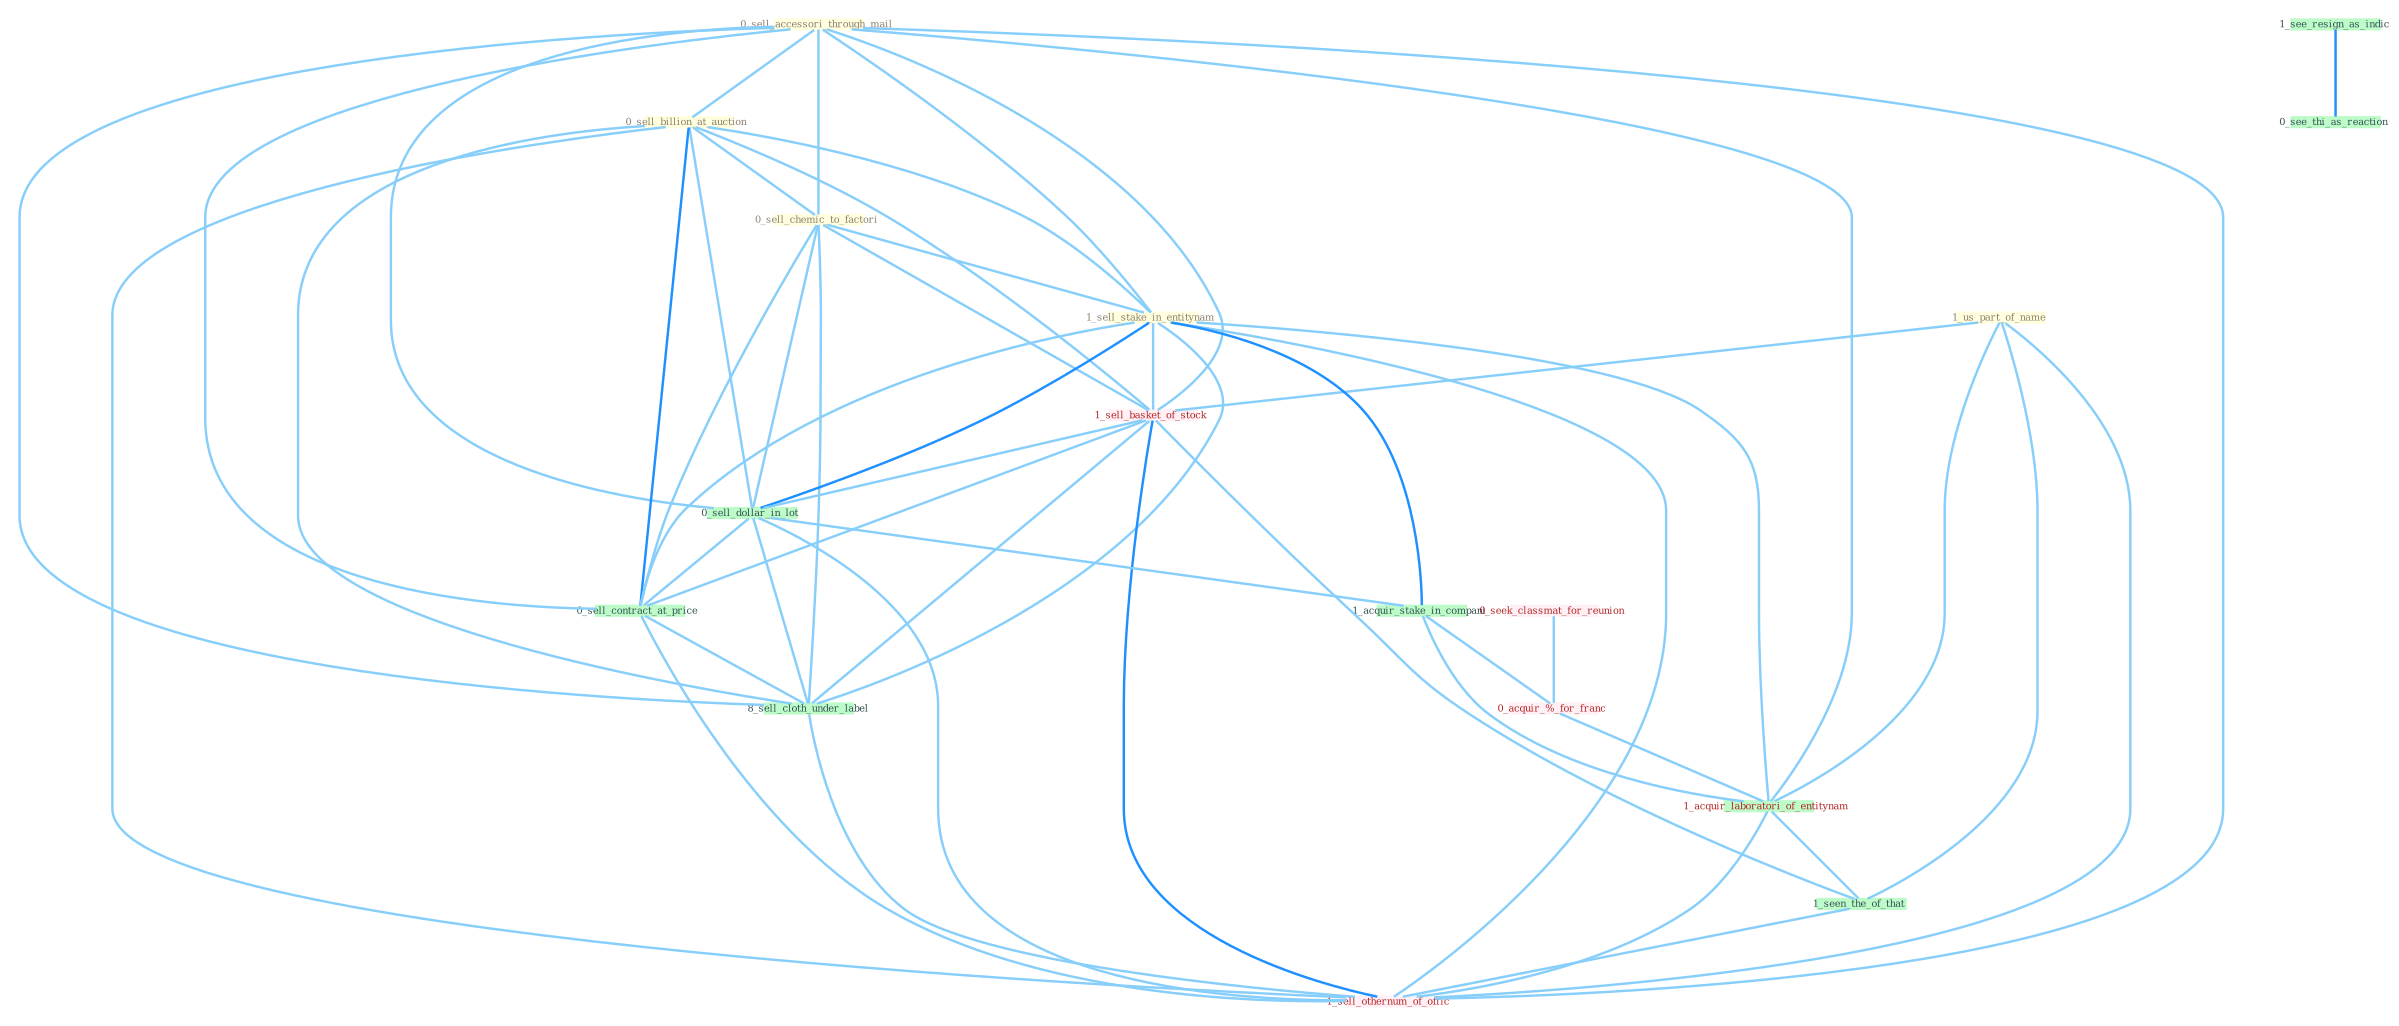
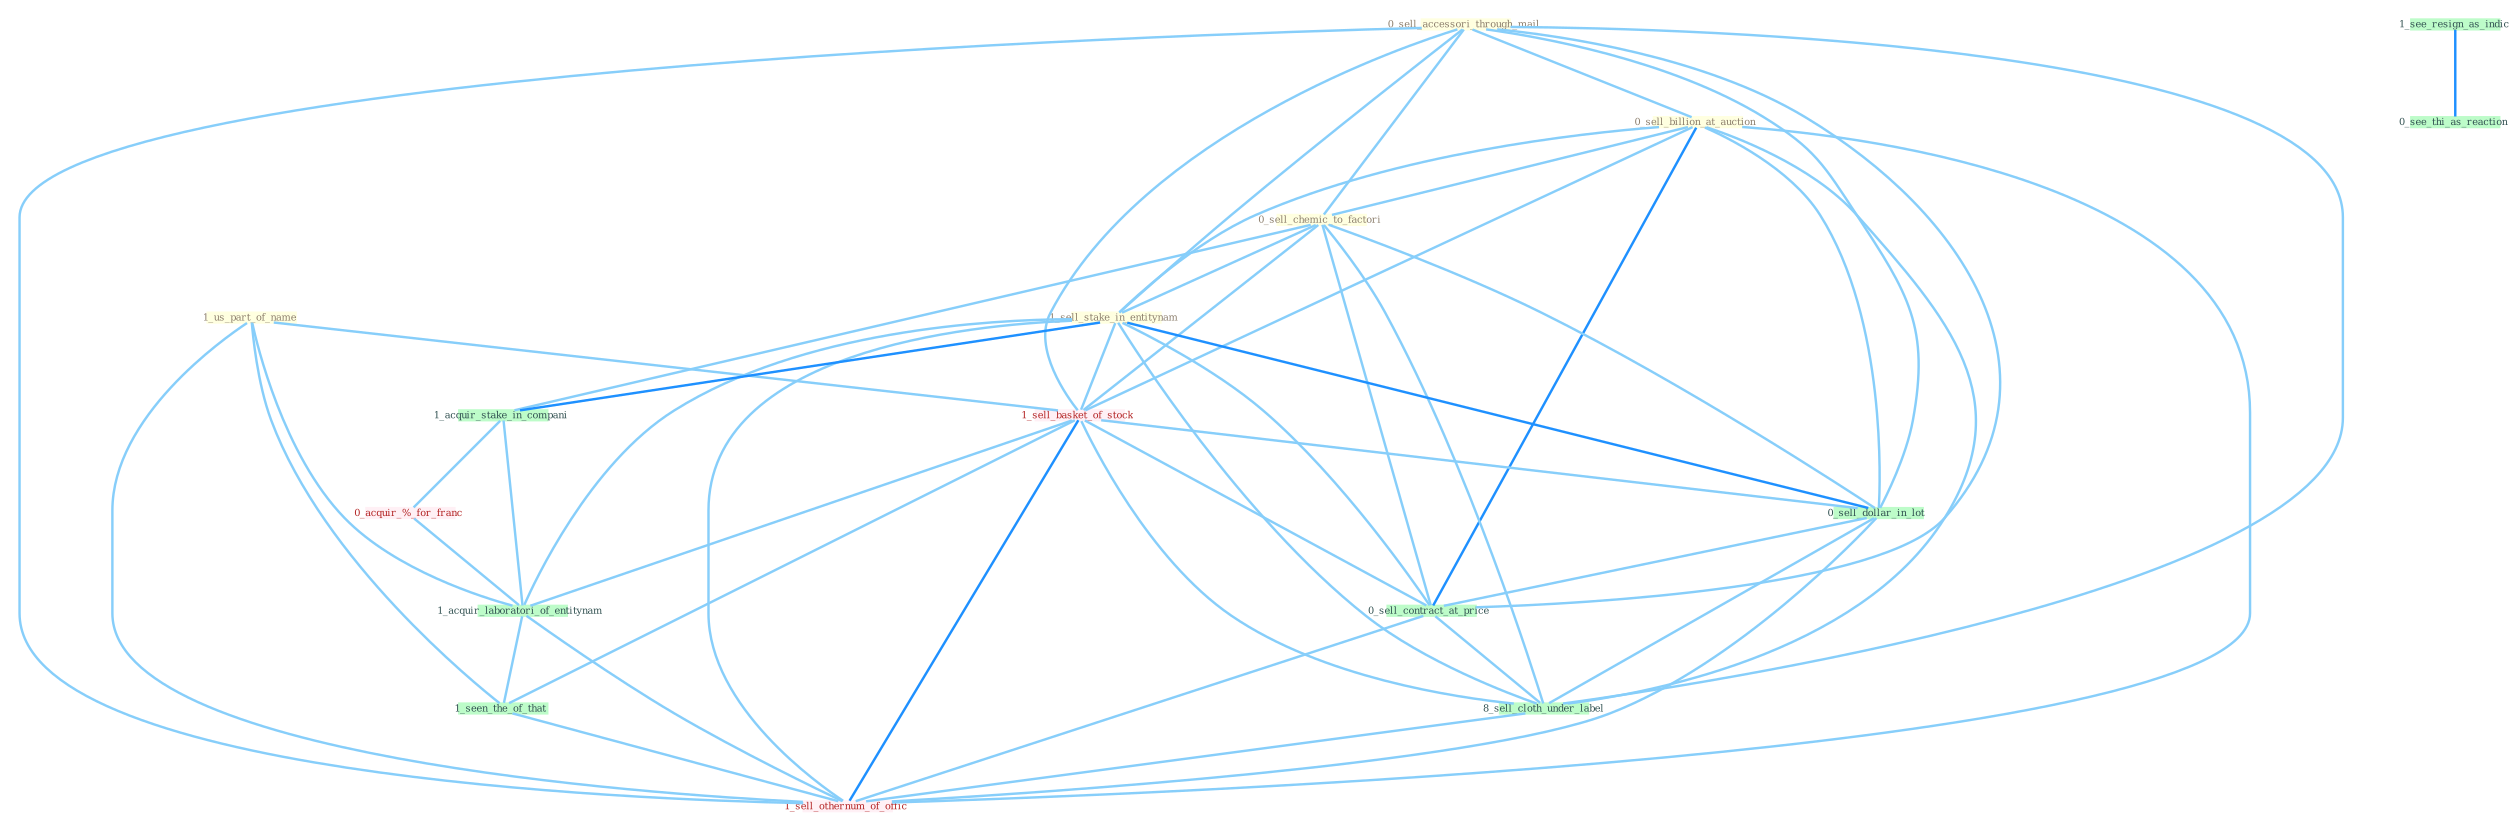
  graph {
    node [color="#BDFCC9" fixedsize=true fontcolor="#2f4f4f" fontsize=4 shape=polygon style=filled]
    edge [color="#87cefa" w=1]
    "1_us_part_of_name " [color="#ffffe0" fontcolor="#8b7d6b" height=.06 width=.5]
    "0_sell_accessori_through_mail " [color="#ffffe0" fontcolor="#8b7d6b" height=.06 width=.5]
    "0_sell_billion_at_auction " [color="#ffffe0" fontcolor="#8b7d6b" height=.06 width=.5]
    "0_sell_chemic_to_factori " [color="#ffffe0" fontcolor="#8b7d6b" height=.06 width=.5]
    "1_sell_stake_in_entitynam " [color="#ffffe0" fontcolor="#8b7d6b" height=.06 width=.5]
-   "0_seek_classmat_for_reunion " [color="#fff0f5" fontcolor="#b22222" height=.06 width=.5]
    "1_sell_basket_of_stock " [color="#fff0f5" fontcolor="#b22222" height=.06 width=.5]
    "0_acquir_%_for_franc " [color="#fff0f5" fontcolor="#b22222" height=.06 width=.5]
    "1_sell_othernum_of_offic " [color="#fff0f5" fontcolor="#b22222" height=.06 width=.5]
-   "1_acquir_laboratori_of_entitynam " [fontcolor="#b22222" height=.06 width=.5]
+   "1_acquir_laboratori_of_entitynam " [height=.06 width=.5]
    "1_seen_the_of_that " [height=.06 width=.5]
    "0_sell_dollar_in_lot " [height=.06 width=.5]
    "0_sell_contract_at_price " [height=.06 width=.5]
    n14 [height=.06 label="8_sell_cloth_under_label" width=.5]
    "1_acquir_stake_in_compani " [height=.06 width=.5]
    n16 [height=.06 label="1_see_resign_as_indic" width=.5]
    "0_see_thi_as_reaction " [height=.06 width=.5]
    subgraph sub_1 {
      "1_us_part_of_name "
      "0_sell_accessori_through_mail "
      "0_sell_billion_at_auction "
      "0_sell_chemic_to_factori "
      "1_sell_stake_in_entitynam "
    }
    subgraph sub_2 {
-     "0_seek_classmat_for_reunion "
      "1_sell_basket_of_stock "
      "0_acquir_%_for_franc "
      "1_sell_othernum_of_offic "
    }
    "1_us_part_of_name " -- "1_sell_basket_of_stock "
    "1_us_part_of_name " -- "1_sell_othernum_of_offic "
    "1_us_part_of_name " -- "1_acquir_laboratori_of_entitynam "
    "1_us_part_of_name " -- "1_seen_the_of_that "
    "0_sell_accessori_through_mail " -- "0_sell_billion_at_auction "
    "0_sell_accessori_through_mail " -- "0_sell_chemic_to_factori "
    "0_sell_accessori_through_mail " -- "1_sell_stake_in_entitynam "
    "0_sell_accessori_through_mail " -- "1_sell_basket_of_stock "
    "0_sell_accessori_through_mail " -- "1_sell_othernum_of_offic "
    "0_sell_accessori_through_mail " -- "0_sell_dollar_in_lot "
    "0_sell_accessori_through_mail " -- "0_sell_contract_at_price "
    "0_sell_accessori_through_mail " -- n14
    "0_sell_billion_at_auction " -- "0_sell_chemic_to_factori "
    "0_sell_billion_at_auction " -- "1_sell_stake_in_entitynam "
    "0_sell_billion_at_auction " -- "1_sell_basket_of_stock "
    "0_sell_billion_at_auction " -- "1_sell_othernum_of_offic "
    "0_sell_billion_at_auction " -- "0_sell_dollar_in_lot "
    "0_sell_billion_at_auction " -- "0_sell_contract_at_price " [color="#1e90ff" w=2]
    "0_sell_billion_at_auction " -- n14
    "0_sell_chemic_to_factori " -- "1_sell_stake_in_entitynam "
    "0_sell_chemic_to_factori " -- "1_sell_basket_of_stock "
    "0_sell_chemic_to_factori " -- "0_sell_dollar_in_lot "
    "0_sell_chemic_to_factori " -- "0_sell_contract_at_price "
    "0_sell_chemic_to_factori " -- n14
    "1_sell_stake_in_entitynam " -- "1_sell_basket_of_stock "
    "1_sell_stake_in_entitynam " -- "1_sell_othernum_of_offic "
    "1_sell_stake_in_entitynam " -- "1_acquir_laboratori_of_entitynam "
    "1_sell_stake_in_entitynam " -- "0_sell_dollar_in_lot " [color="#1e90ff" w=2]
    "1_sell_stake_in_entitynam " -- "0_sell_contract_at_price "
    "1_sell_stake_in_entitynam " -- n14
    "1_sell_stake_in_entitynam " -- "1_acquir_stake_in_compani " [color="#1e90ff" w=2]
-   "0_seek_classmat_for_reunion " -- "0_acquir_%_for_franc "
    "1_sell_basket_of_stock " -- "1_sell_othernum_of_offic " [color="#1e90ff" w=2]
-   "0_sell_accessori_through_mail " -- "1_acquir_laboratori_of_entitynam "
+   "1_sell_basket_of_stock " -- "1_acquir_laboratori_of_entitynam "
    "1_sell_basket_of_stock " -- "1_seen_the_of_that "
    "1_sell_basket_of_stock " -- "0_sell_dollar_in_lot "
    "1_sell_basket_of_stock " -- "0_sell_contract_at_price "
    "1_sell_basket_of_stock " -- n14
    "0_acquir_%_for_franc " -- "1_acquir_laboratori_of_entitynam "
    "1_acquir_laboratori_of_entitynam " -- "1_sell_othernum_of_offic "
    "1_acquir_laboratori_of_entitynam " -- "1_seen_the_of_that "
    "1_seen_the_of_that " -- "1_sell_othernum_of_offic "
    "0_sell_dollar_in_lot " -- "1_sell_othernum_of_offic "
    "0_sell_dollar_in_lot " -- "0_sell_contract_at_price "
    "0_sell_dollar_in_lot " -- n14
-   "0_sell_dollar_in_lot " -- "1_acquir_stake_in_compani "
+   "0_sell_chemic_to_factori " -- "1_acquir_stake_in_compani "
    "0_sell_contract_at_price " -- "1_sell_othernum_of_offic "
    "0_sell_contract_at_price " -- n14
    n14 -- "1_sell_othernum_of_offic "
    "1_acquir_stake_in_compani " -- "0_acquir_%_for_franc "
    "1_acquir_stake_in_compani " -- "1_acquir_laboratori_of_entitynam "
    n16 -- "0_see_thi_as_reaction " [color="#1e90ff" w=2]
  }
